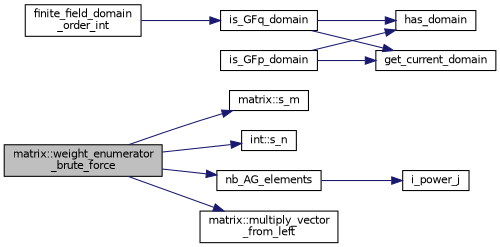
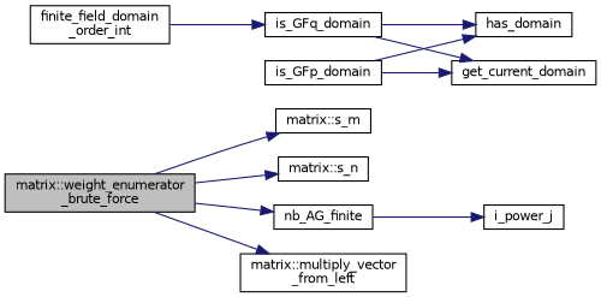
  digraph {
    rankdir=LR
    node [color=black fillcolor=white fontname=Helvetica fontsize=10 shape=record style=filled]
    edge [color=midnightblue fontname=Helvetica fontsize=10 labelfontname=Helvetica labelfontsize=10 style=solid]
    n1 [fillcolor=grey75 fontcolor=black height=0.2 label="matrix::weight_enumerator\l_brute_force" width=0.4]
    n2 [height=0.2 label="matrix::s_m" width=0.4]
-   n3 [height=0.2 label="int::s_n" width=0.4]
-   n4 [height=0.2 label=nb_AG_elements width=0.4]
+   n3 [height=0.2 label="matrix::s_n" width=0.4]
+   n4 [height=0.2 label=nb_AG_finite width=0.4]
    n5 [height=0.2 label="matrix::multiply_vector\l_from_left" width=0.4]
    n6 [height=0.2 label="finite_field_domain\l_order_int" width=0.4]
    n7 [height=0.2 label=is_GFq_domain width=0.4]
    n8 [height=0.2 label=i_power_j width=0.4]
    n9 [height=0.2 label=is_GFp_domain width=0.4]
    n10 [height=0.2 label=has_domain width=0.4]
    n11 [height=0.2 label=get_current_domain width=0.4]
    n1 -> n2
    n1 -> n3
    n1 -> n4
    n1 -> n5
    n4 -> n8
    n6 -> n7
    n7 -> n10
    n7 -> n11
    n9 -> n10
    n9 -> n11
  }
